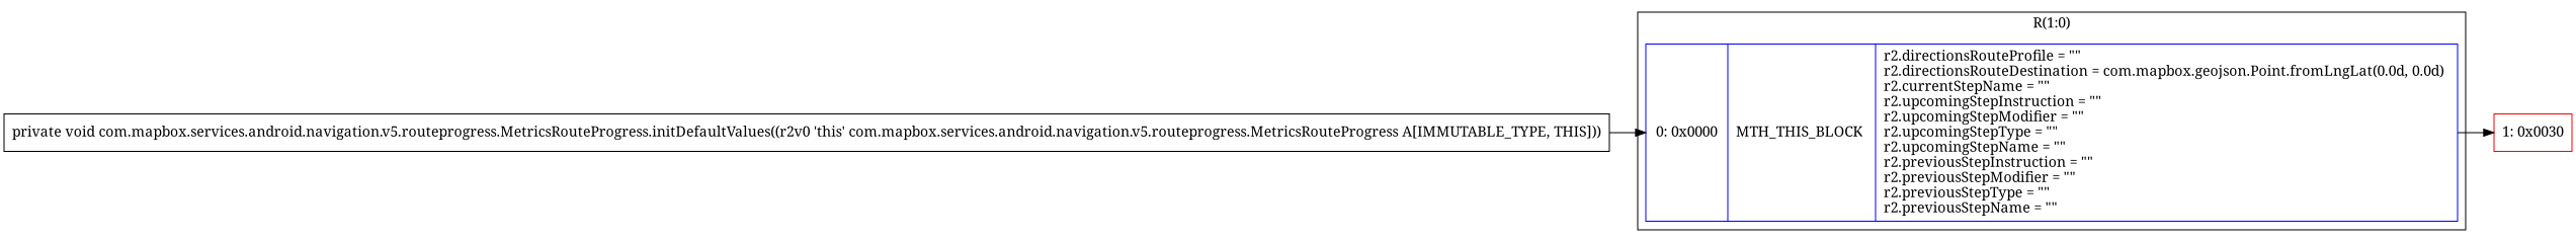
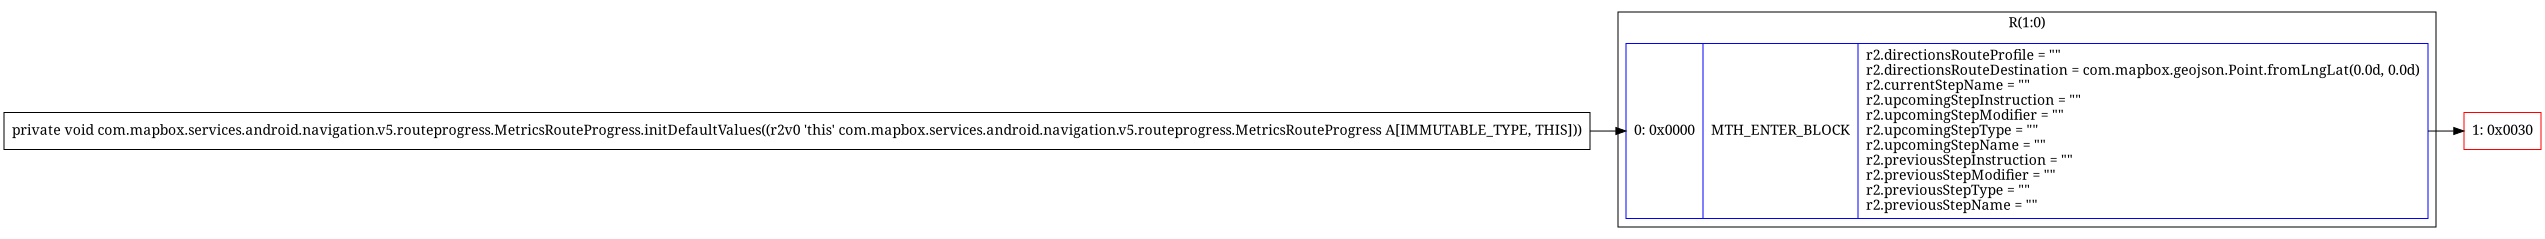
  digraph {
    rankdir=LR
    fontname="Noto Serif"
    node [shape=record fontname="Noto Serif"]
    edge [fontname="Noto Serif"]
-   n1 [color=blue label="{0\:\ 0x0000|MTH_THIS_BLOCK\l|r2.directionsRouteProfile = \"\"\lr2.directionsRouteDestination = com.mapbox.geojson.Point.fromLngLat(0.0d, 0.0d)\lr2.currentStepName = \"\"\lr2.upcomingStepInstruction = \"\"\lr2.upcomingStepModifier = \"\"\lr2.upcomingStepType = \"\"\lr2.upcomingStepName = \"\"\lr2.previousStepInstruction = \"\"\lr2.previousStepModifier = \"\"\lr2.previousStepType = \"\"\lr2.previousStepName = \"\"\l}"]
+   n1 [color=blue label="{0\:\ 0x0000|MTH_ENTER_BLOCK\l|r2.directionsRouteProfile = \"\"\lr2.directionsRouteDestination = com.mapbox.geojson.Point.fromLngLat(0.0d, 0.0d)\lr2.currentStepName = \"\"\lr2.upcomingStepInstruction = \"\"\lr2.upcomingStepModifier = \"\"\lr2.upcomingStepType = \"\"\lr2.upcomingStepName = \"\"\lr2.previousStepInstruction = \"\"\lr2.previousStepModifier = \"\"\lr2.previousStepType = \"\"\lr2.previousStepName = \"\"\l}"]
    n2 [color=red label="{1\:\ 0x0030}"]
    n3 [label="{private void com.mapbox.services.android.navigation.v5.routeprogress.MetricsRouteProgress.initDefaultValues((r2v0 'this' com.mapbox.services.android.navigation.v5.routeprogress.MetricsRouteProgress A[IMMUTABLE_TYPE, THIS])) }"]
    subgraph cluster_1 {
      label="R(1:0)"
      n1
    }
    n1 -> n2
    n3 -> n1
  }
